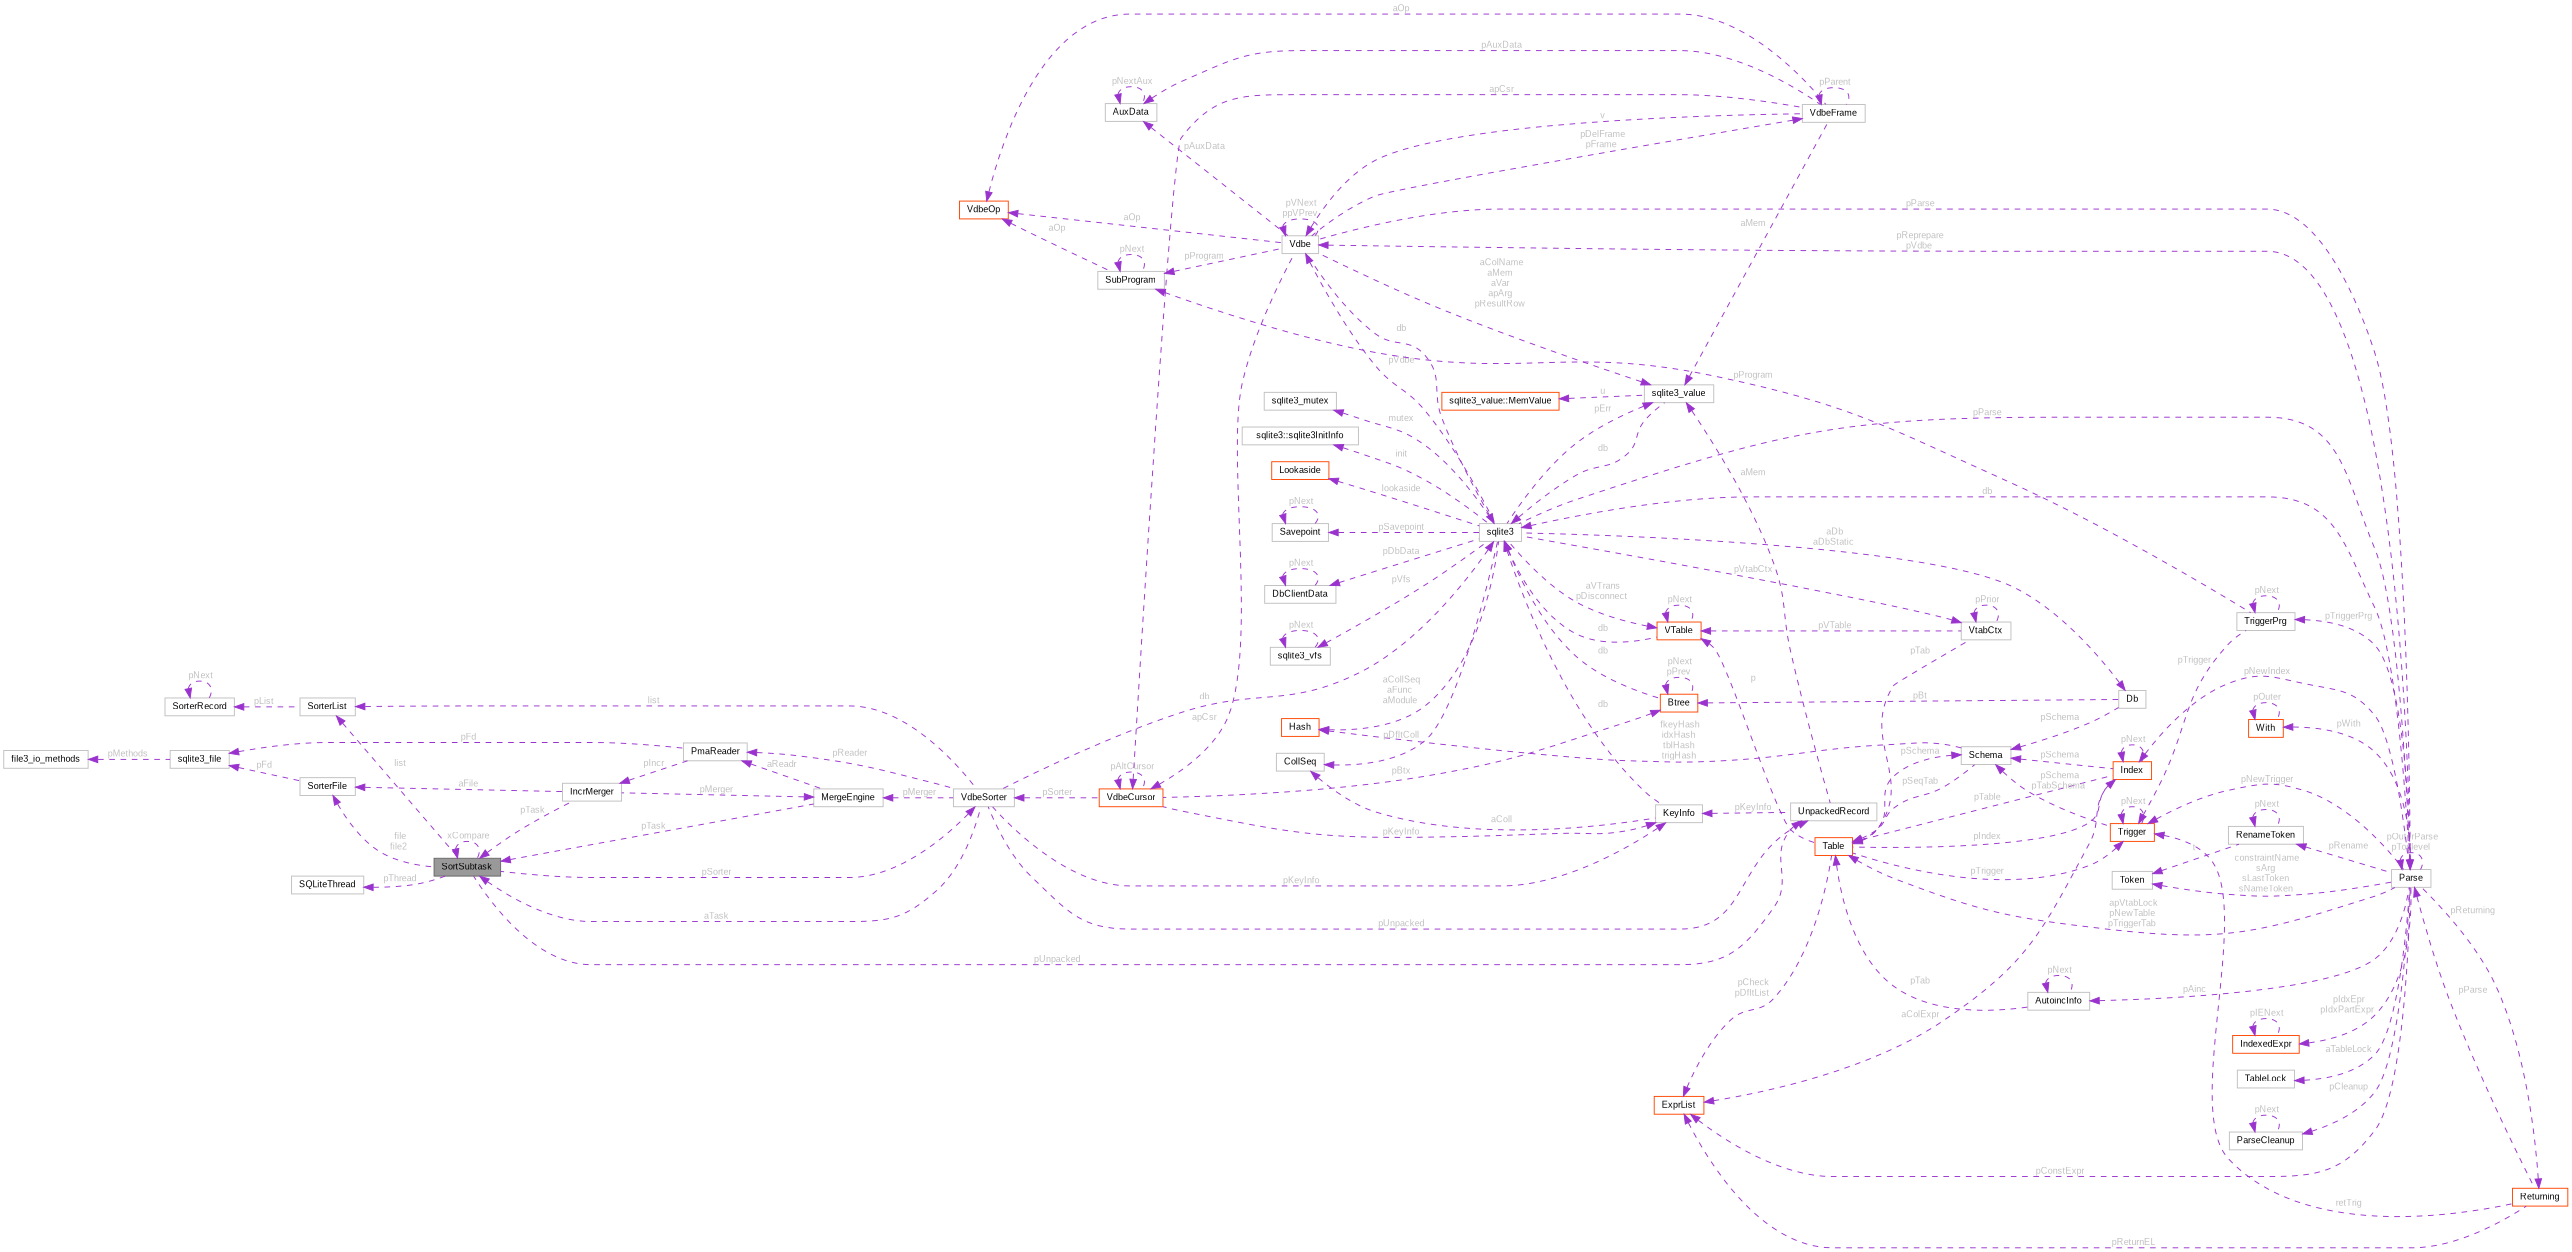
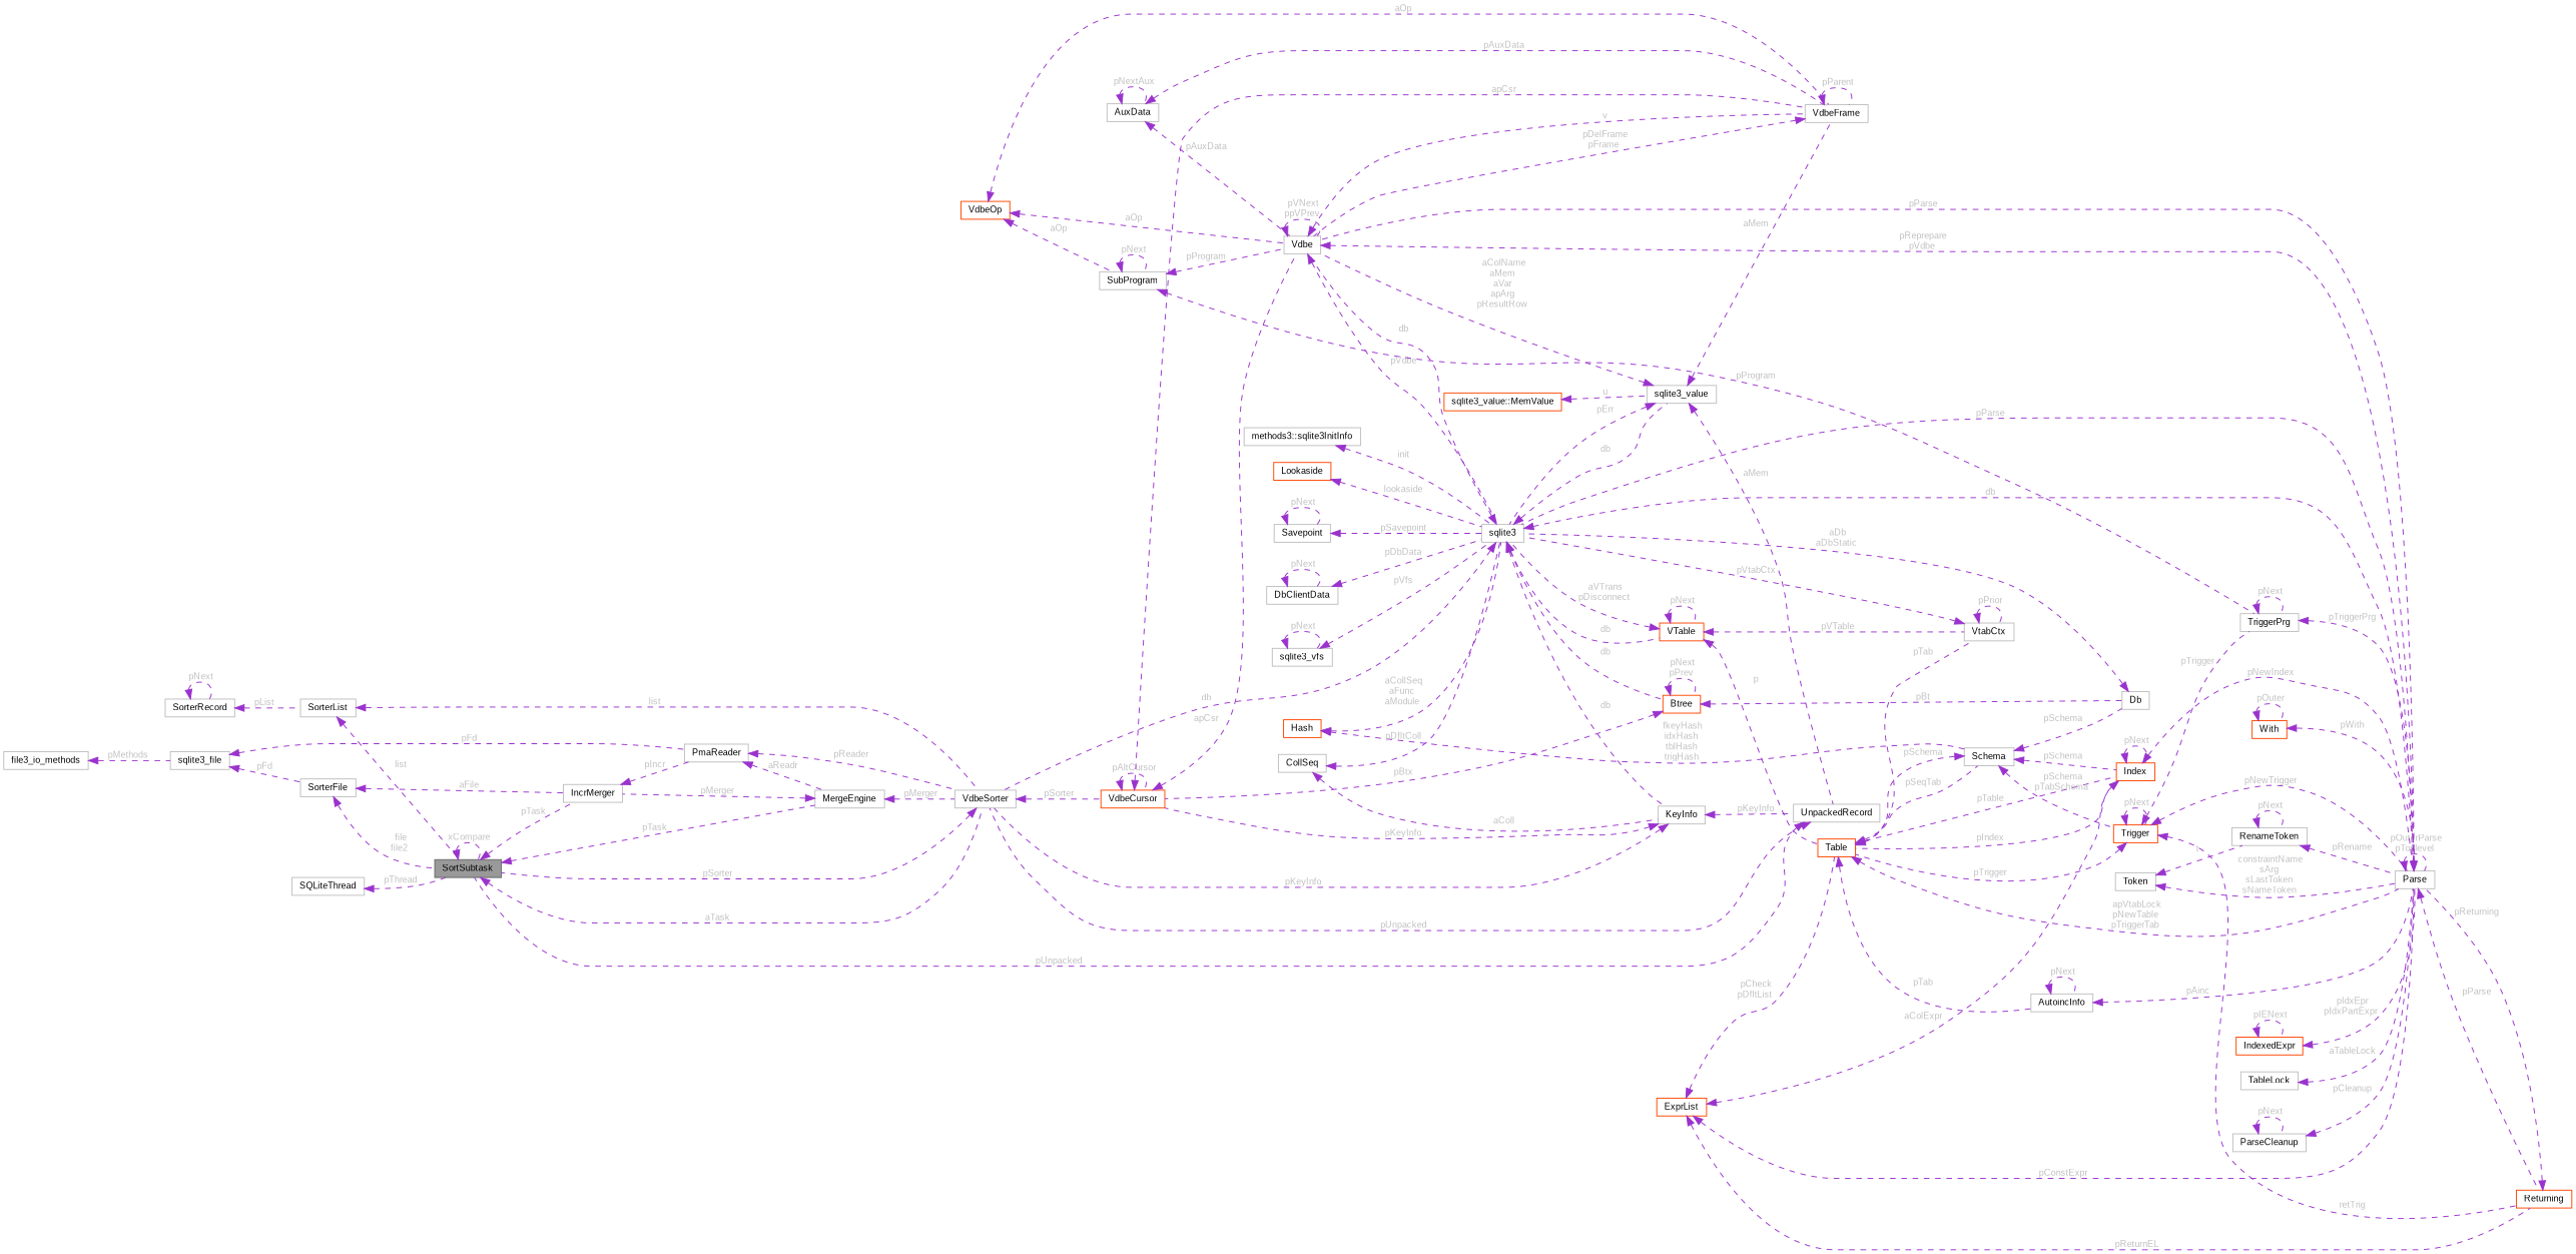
  digraph {
    fontname="Liberation Sans"
    rankdir=LR
    node [color=grey75 fillcolor=white fontname="Liberation Sans" fontsize=10 shape=box style=filled]
    edge [color=darkorchid3 dir=back fontcolor=grey fontname="Liberation Sans" fontsize=10 labelfontname=Helvetica labelfontsize=10 style=dashed]
    n1 [color=gray40 fillcolor=grey60 fontcolor=black height=0.2 label=SortSubtask width=0.4]
    n2 [height=0.2 label=VdbeSorter width=0.4]
    n3 [height=0.2 label=IncrMerger width=0.4]
    n4 [height=0.2 label=MergeEngine width=0.4]
    n5 [color=orangered height=0.2 label=VdbeCursor width=0.4]
    n6 [height=0.2 label=PmaReader width=0.4]
    n7 [height=0.2 label=SQLiteThread width=0.4]
    n8 [height=0.2 label=Vdbe width=0.4]
    n9 [height=0.2 label=VdbeFrame width=0.4]
    n10 [height=0.2 label=sqlite3_file width=0.4]
    n11 [height=0.2 label=SorterFile width=0.4]
    n12 [height=0.2 label=file3_io_methods width=0.4]
    n13 [height=0.2 label=sqlite3 width=0.4]
    n14 [height=0.2 label=Parse width=0.4]
    n15 [color=orangered height=0.2 label=VTable width=0.4]
    n16 [height=0.2 label=sqlite3_value width=0.4]
    n17 [color=orangered height=0.2 label=Btree width=0.4]
    n18 [height=0.2 label=KeyInfo width=0.4]
    n19 [color=orangered height=0.2 label=Returning width=0.4]
    n20 [color=orangered height=0.2 label=Table width=0.4]
    n21 [height=0.2 label=VtabCtx width=0.4]
    n22 [height=0.2 label=UnpackedRecord width=0.4]
    n23 [height=0.2 label=Db width=0.4]
    n24 [height=0.2 label=sqlite3_vfs width=0.4]
    n25 [color=orangered height=0.2 label=ExprList width=0.4]
    n26 [color=orangered height=0.2 label=Index width=0.4]
    n27 [height=0.2 label=AutoincInfo width=0.4]
    n28 [height=0.2 label=Schema width=0.4]
    n29 [color=orangered height=0.2 label=IndexedExpr width=0.4]
    n30 [height=0.2 label=TableLock width=0.4]
    n31 [color=orangered height=0.2 label=Trigger width=0.4]
    n32 [height=0.2 label=TriggerPrg width=0.4]
    n33 [color=orangered height=0.2 label=Hash width=0.4]
    n34 [height=0.2 label=SubProgram width=0.4]
    n35 [color=orangered height=0.2 label=VdbeOp width=0.4]
    n36 [height=0.2 label=ParseCleanup width=0.4]
    n37 [height=0.2 label=Token width=0.4]
    n38 [height=0.2 label=RenameToken width=0.4]
    n39 [color=orangered height=0.2 label=With width=0.4]
    n40 [color=orangered height=0.2 label="sqlite3_value::MemValue" width=0.4]
    n41 [height=0.2 label=CollSeq width=0.4]
    n42 [height=0.2 label=AuxData width=0.4]
-   n43 [height=0.2 label=sqlite3_mutex width=0.4]
-   n44 [height=0.2 label="sqlite3::sqlite3InitInfo" width=0.4]
+   n44 [height=0.2 label="methods3::sqlite3InitInfo" width=0.4]
    n45 [color=orangered height=0.2 label=Lookaside width=0.4]
    n46 [height=0.2 label=Savepoint width=0.4]
    n47 [height=0.2 label=DbClientData width=0.4]
    n48 [height=0.2 label=SorterList width=0.4]
    n49 [height=0.2 label=SorterRecord width=0.4]
    n1 -> n1 [label=" xCompare"]
    n1 -> n2 [label=" aTask"]
    n1 -> n3 [label=" pTask"]
    n1 -> n4 [label=" pTask"]
    n2 -> n1 [label=" pSorter"]
    n2 -> n5 [label=" pSorter"]
    n3 -> n6 [label=" pIncr"]
    n4 -> n2 [label=" pMerger"]
    n4 -> n3 [label=" pMerger"]
    n5 -> n5 [label=" pAltCursor"]
    n5 -> n8 [label=" apCsr"]
    n5 -> n9 [label=" apCsr"]
    n6 -> n2 [label=" pReader"]
    n6 -> n4 [label=" aReadr"]
    n7 -> n1 [label=" pThread"]
    n8 -> n8 [label=" pVNext\nppVPrev"]
    n8 -> n9 [label=" v"]
    n8 -> n13 [label=" pVdbe"]
    n8 -> n14 [label=" pReprepare\npVdbe"]
    n9 -> n8 [label=" pDelFrame\npFrame"]
    n9 -> n9 [label=" pParent"]
    n10 -> n6 [label=" pFd"]
    n10 -> n11 [label=" pFd"]
    n11 -> n1 [label=" file\nfile2"]
    n11 -> n3 [label=" aFile"]
    n12 -> n10 [label=" pMethods"]
    n13 -> n2 [label=" db"]
    n13 -> n8 [label=" db"]
    n13 -> n14 [label=" db"]
    n13 -> n15 [label=" db"]
    n13 -> n16 [label=" db"]
    n13 -> n17 [label=" db"]
    n13 -> n18 [label=" db"]
    n14 -> n8 [label=" pParse"]
    n14 -> n13 [label=" pParse"]
    n14 -> n14 [label=" pOuterParse\npToplevel"]
    n14 -> n19 [label=" pParse"]
    n15 -> n13 [label=" aVTrans\npDisconnect"]
    n15 -> n15 [label=" pNext"]
    n15 -> n20 [label=" p"]
    n15 -> n21 [label=" pVTable"]
    n16 -> n8 [label=" aColName\naMem\naVar\napArg\npResultRow"]
    n16 -> n9 [label=" aMem"]
    n16 -> n13 [label=" pErr"]
    n16 -> n22 [label=" aMem"]
    n17 -> n5 [label=" pBtx"]
    n17 -> n17 [label=" pNext\npPrev"]
    n17 -> n23 [label=" pBt"]
    n18 -> n2 [label=" pKeyInfo"]
    n18 -> n5 [label=" pKeyInfo"]
    n18 -> n22 [label=" pKeyInfo"]
    n19 -> n14 [label=" pReturning"]
    n20 -> n14 [label=" apVtabLock\npNewTable\npTriggerTab"]
    n20 -> n21 [label=" pTab"]
    n20 -> n26 [label=" pTable"]
    n20 -> n27 [label=" pTab"]
    n20 -> n28 [label=" pSeqTab"]
    n21 -> n13 [label=" pVtabCtx"]
    n21 -> n21 [label=" pPrior"]
    n22 -> n1 [label=" pUnpacked"]
    n22 -> n2 [label=" pUnpacked"]
    n23 -> n13 [label=" aDb\naDbStatic"]
    n24 -> n13 [label=" pVfs"]
    n24 -> n24 [label=" pNext"]
    n25 -> n14 [label=" pConstExpr"]
    n25 -> n19 [label=" pReturnEL"]
    n25 -> n20 [label=" pCheck\npDfltList"]
    n25 -> n26 [label=" aColExpr"]
    n26 -> n14 [label=" pNewIndex"]
    n26 -> n20 [label=" pIndex"]
    n26 -> n26 [label=" pNext"]
    n27 -> n14 [label=" pAinc"]
    n27 -> n27 [label=" pNext"]
    n28 -> n20 [label=" pSchema"]
    n28 -> n23 [label=" pSchema"]
    n28 -> n26 [label=" pSchema"]
    n28 -> n31 [label=" pSchema\npTabSchema"]
    n29 -> n14 [label=" pIdxEpr\npIdxPartExpr"]
    n29 -> n29 [label=" pIENext"]
    n30 -> n14 [label=" aTableLock"]
    n31 -> n14 [label=" pNewTrigger"]
    n31 -> n19 [label=" retTrig"]
    n31 -> n20 [label=" pTrigger"]
    n31 -> n31 [label=" pNext"]
    n31 -> n32 [label=" pTrigger"]
    n32 -> n14 [label=" pTriggerPrg"]
    n32 -> n32 [label=" pNext"]
    n33 -> n13 [label=" aCollSeq\naFunc\naModule"]
    n33 -> n28 [label=" fkeyHash\nidxHash\ntblHash\ntrigHash"]
    n34 -> n8 [label=" pProgram"]
    n34 -> n32 [label=" pProgram"]
    n34 -> n34 [label=" pNext"]
    n35 -> n8 [label=" aOp"]
    n35 -> n9 [label=" aOp"]
    n35 -> n34 [label=" aOp"]
    n36 -> n14 [label=" pCleanup"]
    n36 -> n36 [label=" pNext"]
    n37 -> n14 [label=" constraintName\nsArg\nsLastToken\nsNameToken"]
    n37 -> n38 [label=" t"]
    n38 -> n14 [label=" pRename"]
    n38 -> n38 [label=" pNext"]
    n39 -> n14 [label=" pWith"]
    n39 -> n39 [label=" pOuter"]
    n40 -> n16 [label=" u"]
    n41 -> n13 [label=" pDfltColl"]
    n41 -> n18 [label=" aColl"]
    n42 -> n8 [label=" pAuxData"]
    n42 -> n9 [label=" pAuxData"]
    n42 -> n42 [label=" pNextAux"]
-   n43 -> n13 [label=" mutex"]
    n44 -> n13 [label=" init"]
    n45 -> n13 [label=" lookaside"]
    n46 -> n13 [label=" pSavepoint"]
    n46 -> n46 [label=" pNext"]
    n47 -> n13 [label=" pDbData"]
    n47 -> n47 [label=" pNext"]
    n48 -> n1 [label=" list"]
    n48 -> n2 [label=" list"]
    n49 -> n48 [label=" pList"]
    n49 -> n49 [label=" pNext"]
  }
